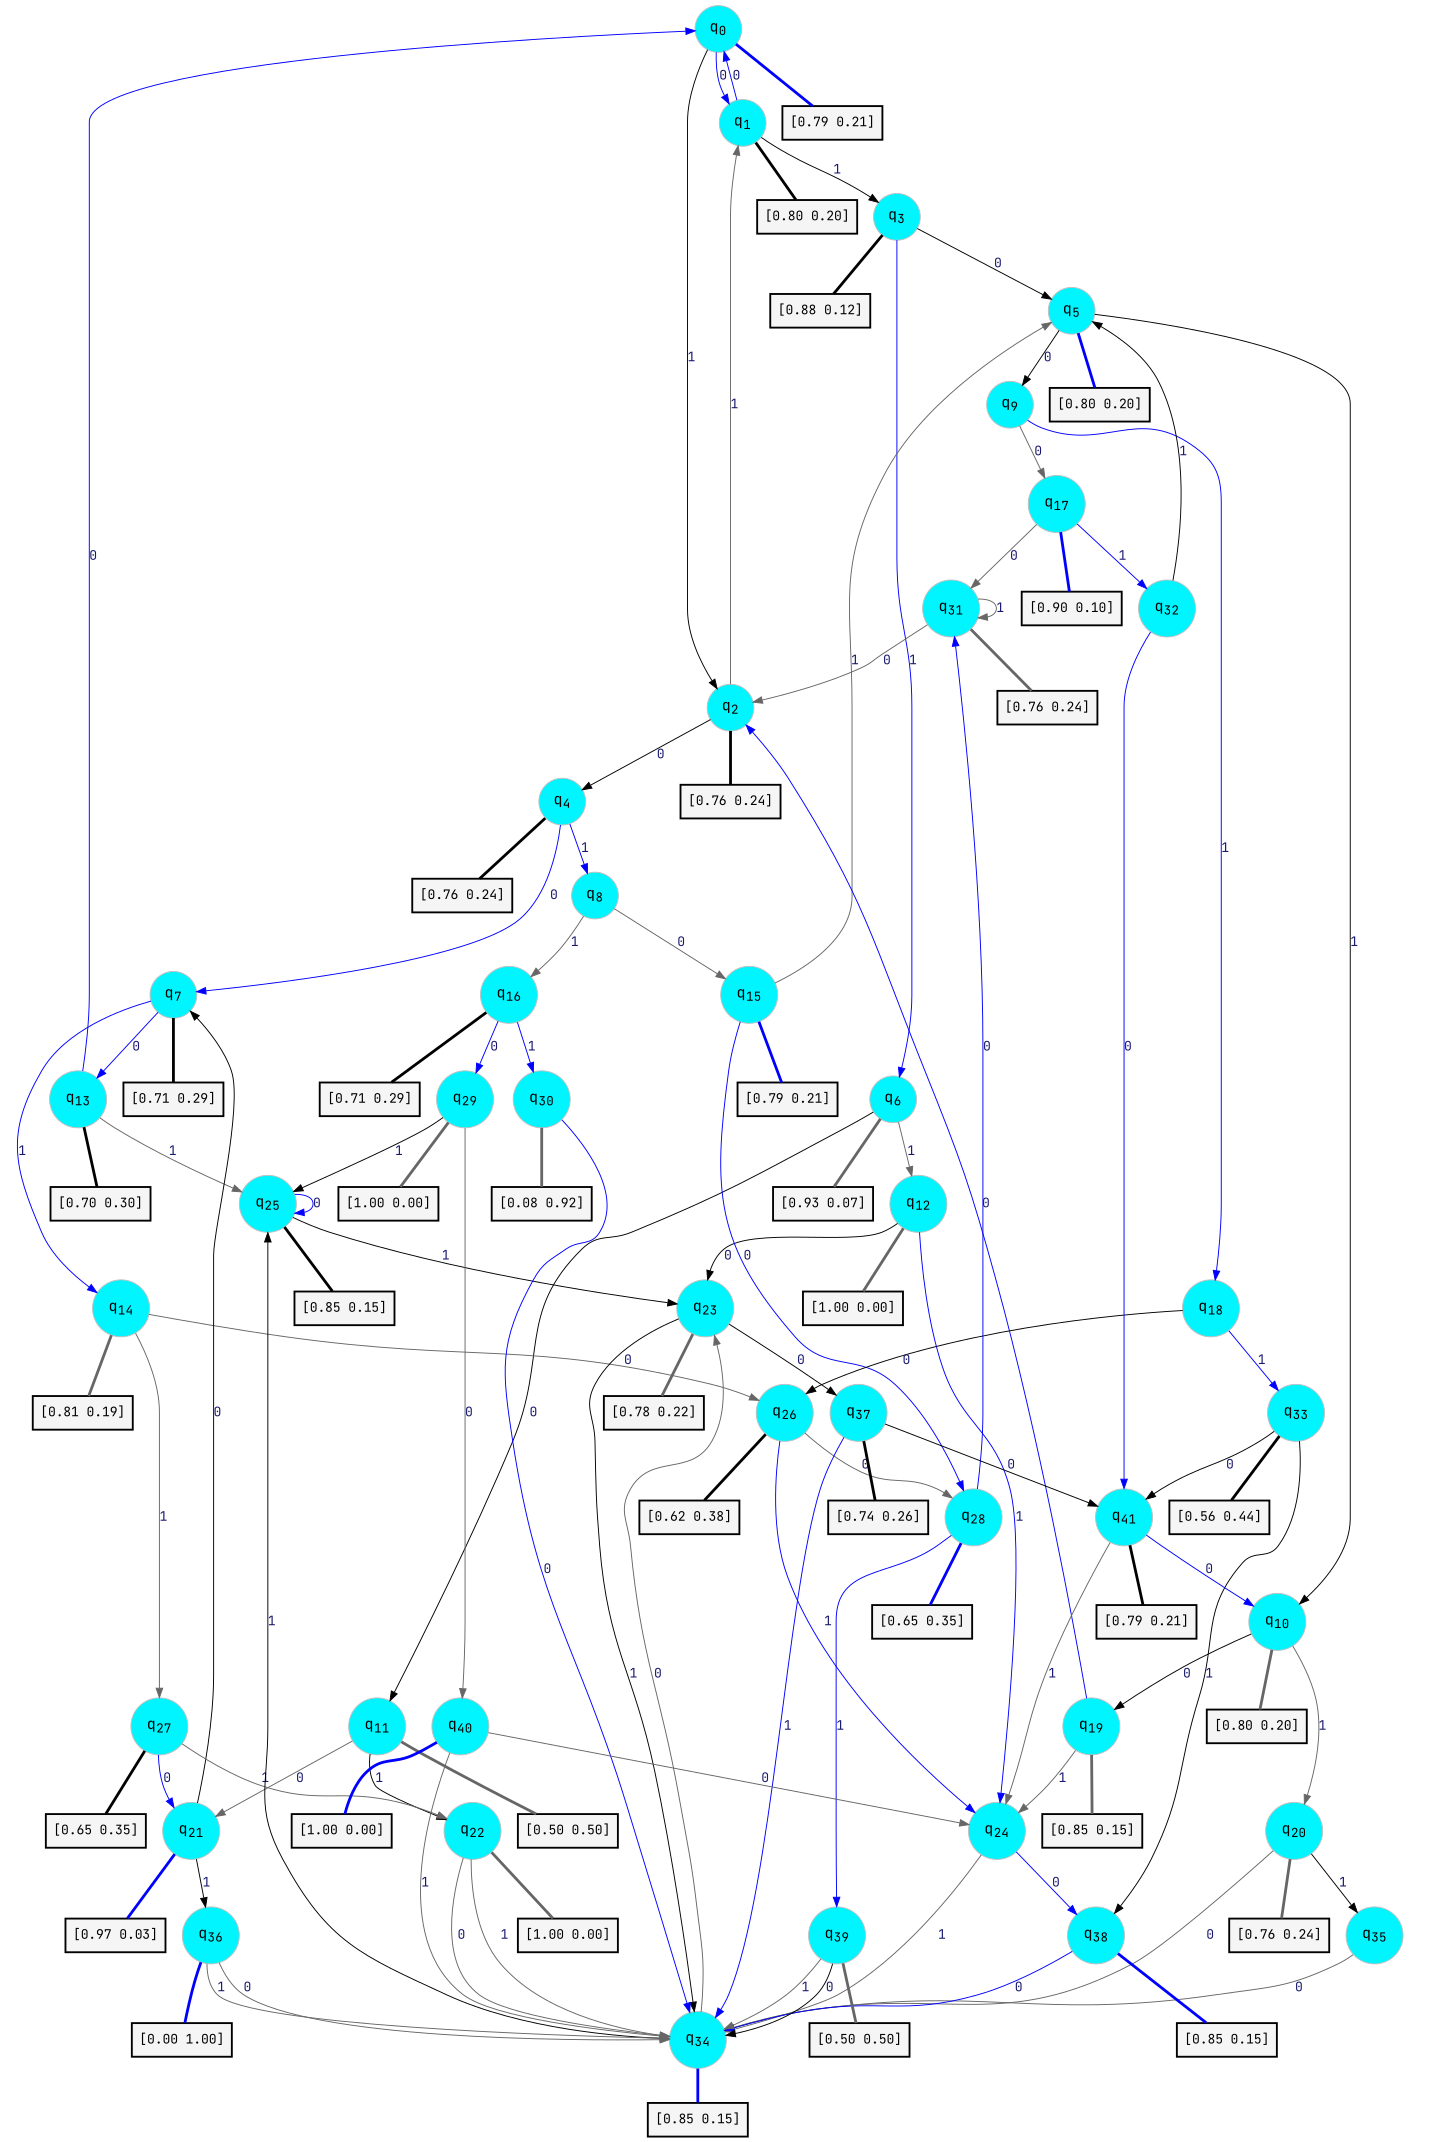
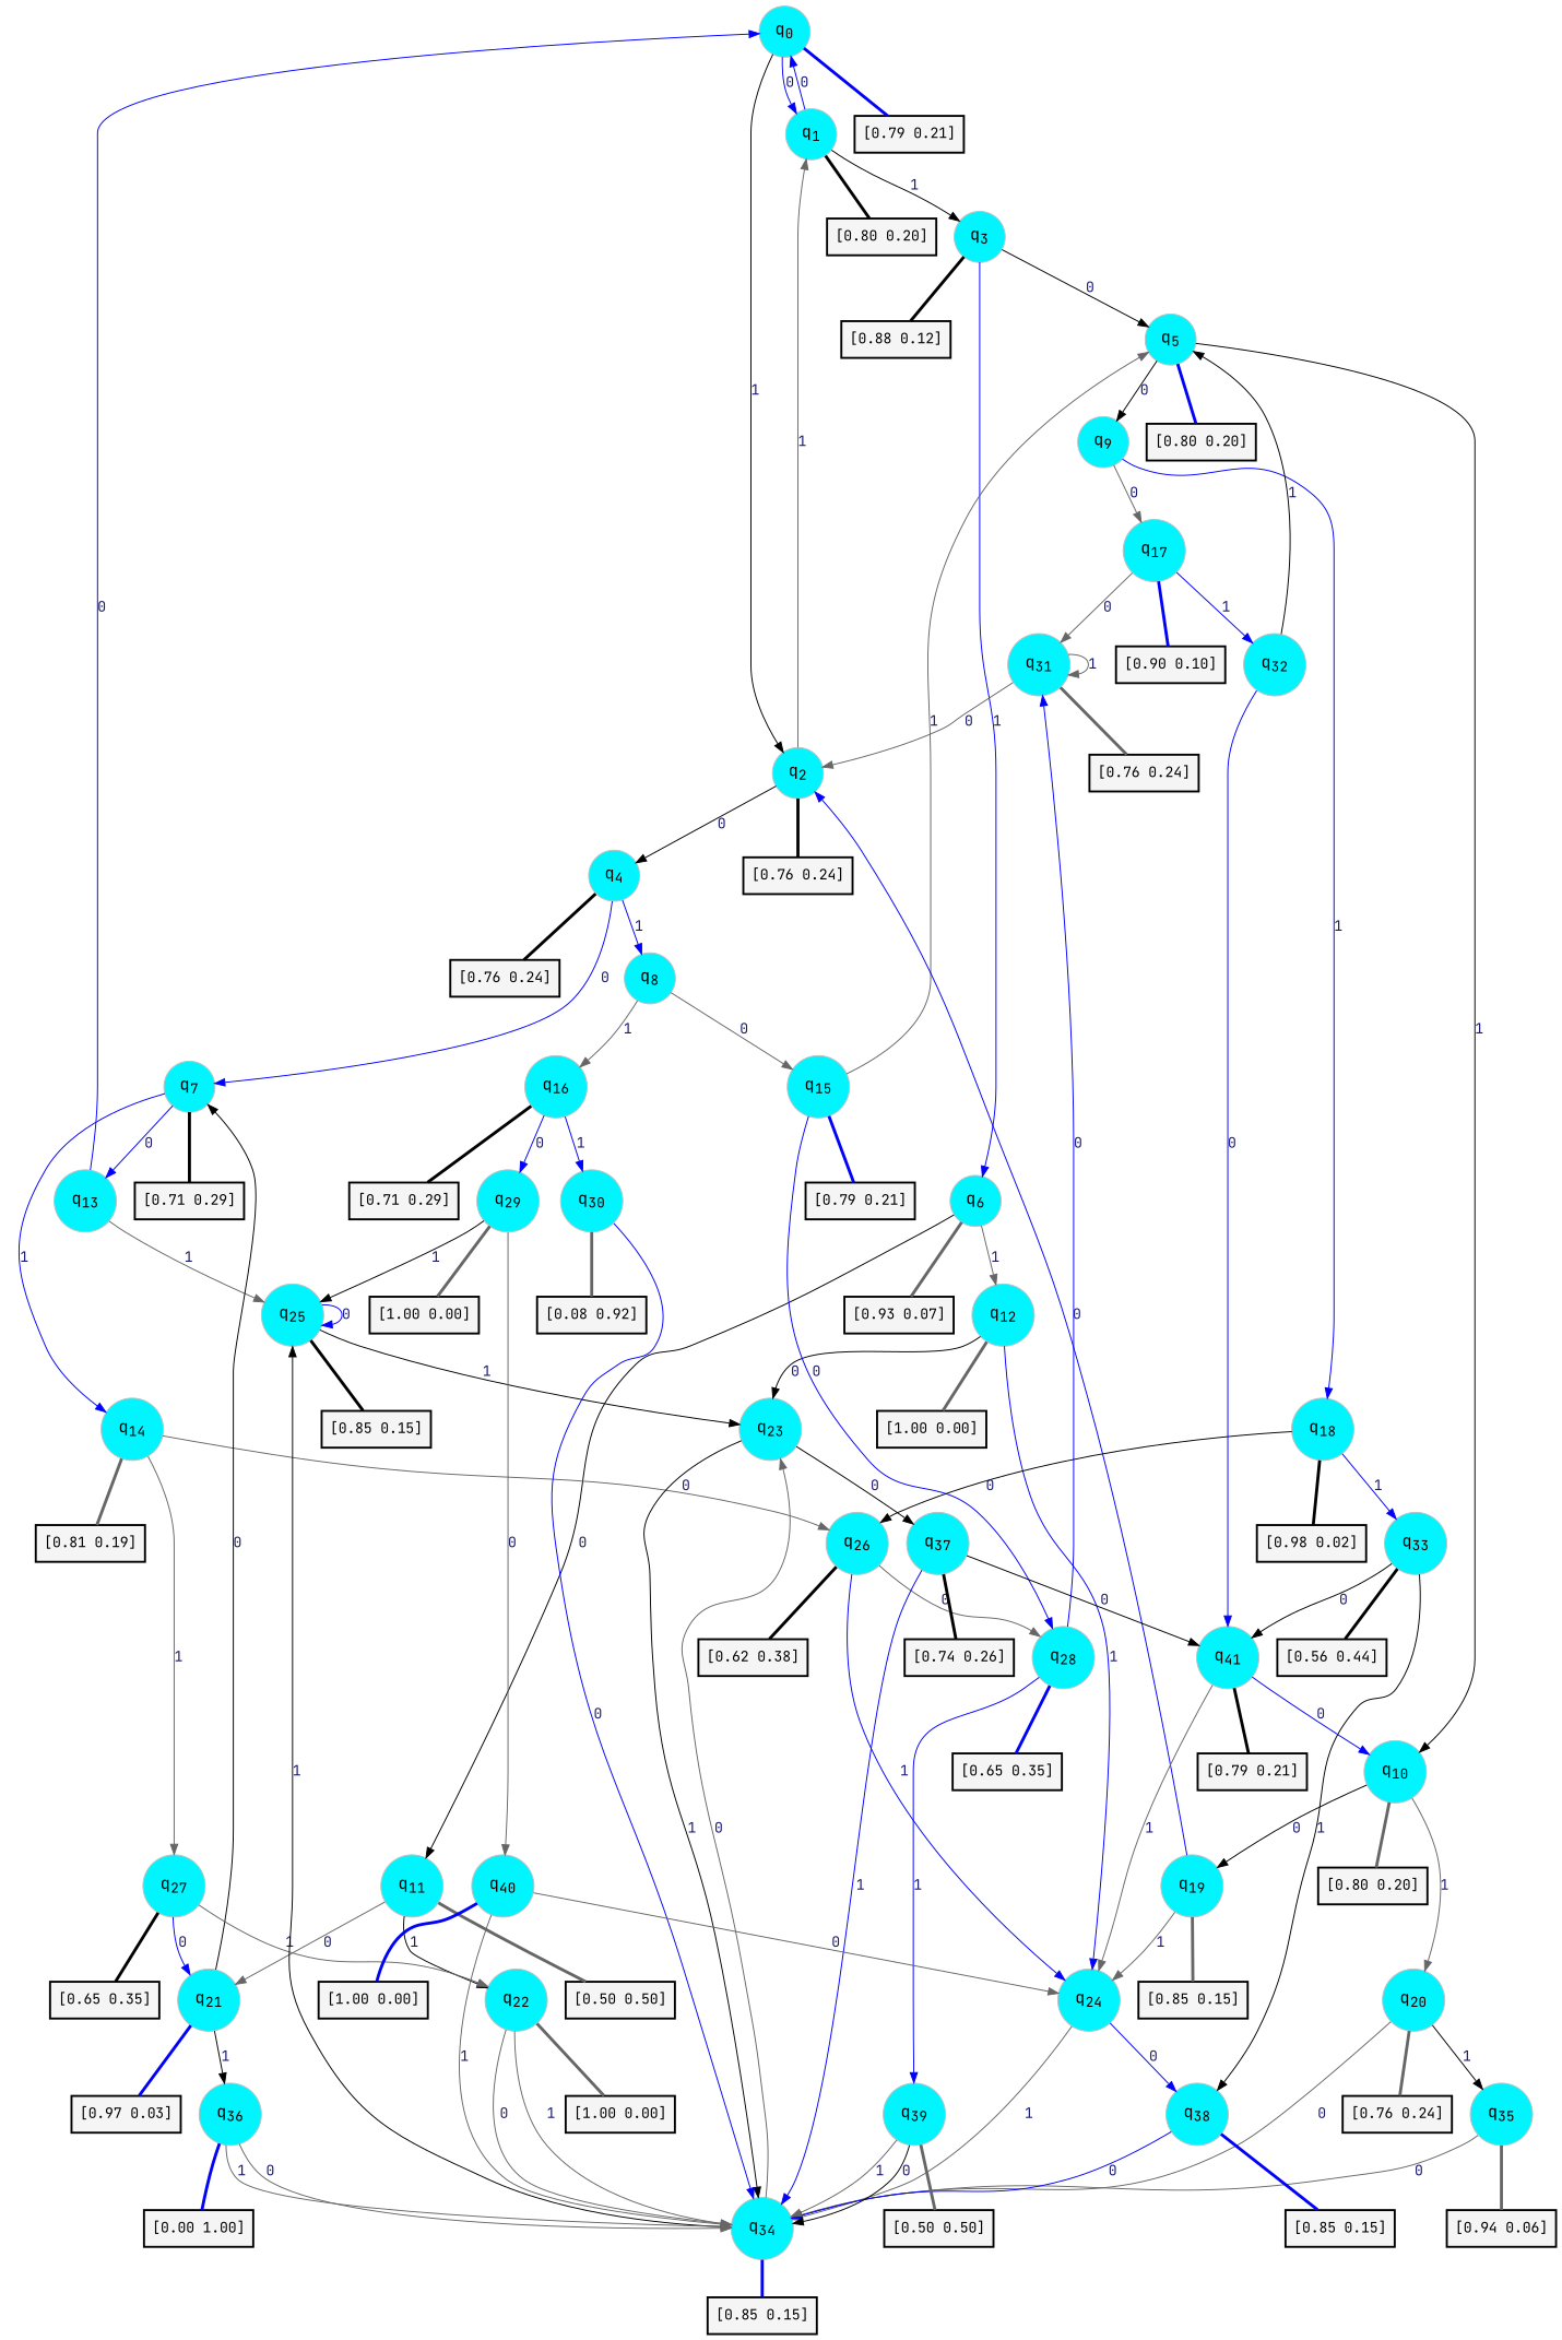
  digraph {
    fontname="JetBrains Mono"
    rankdir=TD
    node [color=gray fillcolor=turquoise1 fontcolor=black fontname="JetBrains Mono" fontsize=16 fontweight=bold shape=circle style=filled]
    edge [arrowsize=1 color=gray40 fontcolor=midnightblue fontname="JetBrains Mono" fontweight=bold penwidth=1 style=solid weight=20]
    n1 [label=<q<SUB>0</SUB>>]
    n2 [label=<q<SUB>1</SUB>>]
    n3 [label=<q<SUB>2</SUB>>]
    n4 [color=black fillcolor=whitesmoke fontsize=14 label="[0.79 0.21]" penwidth=2 shape=box]
    n5 [label=<q<SUB>3</SUB>>]
    n6 [color=black fillcolor=whitesmoke fontsize=14 label="[0.80 0.20]" penwidth=2 shape=box]
    n7 [label=<q<SUB>4</SUB>>]
    n8 [color=black fillcolor=whitesmoke fontsize=14 label="[0.76 0.24]" penwidth=2 shape=box]
    n9 [label=<q<SUB>5</SUB>>]
    n10 [label=<q<SUB>6</SUB>>]
    n11 [color=black fillcolor=whitesmoke fontsize=14 label="[0.88 0.12]" penwidth=2 shape=box]
    n12 [label=<q<SUB>7</SUB>>]
    n13 [label=<q<SUB>8</SUB>>]
    n14 [color=black fillcolor=whitesmoke fontsize=14 label="[0.76 0.24]" penwidth=2 shape=box]
    n15 [label=<q<SUB>9</SUB>>]
    n16 [label=<q<SUB>10</SUB>>]
    n17 [color=black fillcolor=whitesmoke fontsize=14 label="[0.80 0.20]" penwidth=2 shape=box]
    n18 [label=<q<SUB>11</SUB>>]
    n19 [label=<q<SUB>12</SUB>>]
    n20 [color=black fillcolor=whitesmoke fontsize=14 label="[0.93 0.07]" penwidth=2 shape=box]
    n21 [label=<q<SUB>13</SUB>>]
    n22 [label=<q<SUB>14</SUB>>]
    n23 [color=black fillcolor=whitesmoke fontsize=14 label="[0.71 0.29]" penwidth=2 shape=box]
    n24 [label=<q<SUB>15</SUB>>]
    n25 [label=<q<SUB>16</SUB>>]
    n26 [label=<q<SUB>17</SUB>>]
    n27 [label=<q<SUB>18</SUB>>]
    n28 [label=<q<SUB>19</SUB>>]
    n29 [label=<q<SUB>20</SUB>>]
    n30 [color=black fillcolor=whitesmoke fontsize=14 label="[0.80 0.20]" penwidth=2 shape=box]
    n31 [label=<q<SUB>21</SUB>>]
    n32 [label=<q<SUB>22</SUB>>]
    n33 [color=black fillcolor=whitesmoke fontsize=14 label="[0.50 0.50]" penwidth=2 shape=box]
    n34 [label=<q<SUB>23</SUB>>]
    n35 [label=<q<SUB>24</SUB>>]
    n36 [color=black fillcolor=whitesmoke fontsize=14 label="[1.00 0.00]" penwidth=2 shape=box]
    n37 [label=<q<SUB>25</SUB>>]
-   n38 [color=black fillcolor=whitesmoke fontsize=14 label="[0.70 0.30]" penwidth=2 shape=box]
    n39 [label=<q<SUB>26</SUB>>]
    n40 [label=<q<SUB>27</SUB>>]
    n41 [color=black fillcolor=whitesmoke fontsize=14 label="[0.81 0.19]" penwidth=2 shape=box]
    n42 [label=<q<SUB>28</SUB>>]
    n43 [color=black fillcolor=whitesmoke fontsize=14 label="[0.79 0.21]" penwidth=2 shape=box]
    n44 [label=<q<SUB>29</SUB>>]
    n45 [label=<q<SUB>30</SUB>>]
    n46 [color=black fillcolor=whitesmoke fontsize=14 label="[0.71 0.29]" penwidth=2 shape=box]
    n47 [label=<q<SUB>31</SUB>>]
    n48 [label=<q<SUB>32</SUB>>]
    n49 [color=black fillcolor=whitesmoke fontsize=14 label="[0.90 0.10]" penwidth=2 shape=box]
    n50 [label=<q<SUB>33</SUB>>]
+   n51 [color=black fillcolor=whitesmoke fontsize=14 label="[0.98 0.02]" penwidth=2 shape=box]
    n52 [color=black fillcolor=whitesmoke fontsize=14 label="[0.85 0.15]" penwidth=2 shape=box]
    n53 [label=<q<SUB>34</SUB>>]
    n54 [label=<q<SUB>35</SUB>>]
    n55 [color=black fillcolor=whitesmoke fontsize=14 label="[0.76 0.24]" penwidth=2 shape=box]
    n56 [label=<q<SUB>36</SUB>>]
    n57 [color=black fillcolor=whitesmoke fontsize=14 label="[0.97 0.03]" penwidth=2 shape=box]
    n58 [color=black fillcolor=whitesmoke fontsize=14 label="[1.00 0.00]" penwidth=2 shape=box]
    n59 [label=<q<SUB>37</SUB>>]
-   n60 [color=black fillcolor=whitesmoke fontsize=14 label="[0.78 0.22]" penwidth=2 shape=box]
    n61 [label=<q<SUB>38</SUB>>]
    n62 [color=black fillcolor=whitesmoke fontsize=14 label="[0.85 0.15]" penwidth=2 shape=box]
    n63 [color=black fillcolor=whitesmoke fontsize=14 label="[0.62 0.38]" penwidth=2 shape=box]
    n64 [color=black fillcolor=whitesmoke fontsize=14 label="[0.65 0.35]" penwidth=2 shape=box]
    n65 [label=<q<SUB>39</SUB>>]
    n66 [color=black fillcolor=whitesmoke fontsize=14 label="[0.65 0.35]" penwidth=2 shape=box]
    n67 [label=<q<SUB>40</SUB>>]
    n68 [color=black fillcolor=whitesmoke fontsize=14 label="[1.00 0.00]" penwidth=2 shape=box]
    n69 [color=black fillcolor=whitesmoke fontsize=14 label="[0.08 0.92]" penwidth=2 shape=box]
    n70 [color=black fillcolor=whitesmoke fontsize=14 label="[0.76 0.24]" penwidth=2 shape=box]
    n71 [label=<q<SUB>41</SUB>>]
    n72 [color=black fillcolor=whitesmoke fontsize=14 label="[0.56 0.44]" penwidth=2 shape=box]
    n73 [color=black fillcolor=whitesmoke fontsize=14 label="[0.85 0.15]" penwidth=2 shape=box]
+   n74 [color=black fillcolor=whitesmoke fontsize=14 label="[0.94 0.06]" penwidth=2 shape=box]
    n75 [color=black fillcolor=whitesmoke fontsize=14 label="[0.00 1.00]" penwidth=2 shape=box]
    n76 [color=black fillcolor=whitesmoke fontsize=14 label="[0.74 0.26]" penwidth=2 shape=box]
    n77 [color=black fillcolor=whitesmoke fontsize=14 label="[0.85 0.15]" penwidth=2 shape=box]
    n78 [color=black fillcolor=whitesmoke fontsize=14 label="[0.50 0.50]" penwidth=2 shape=box]
    n79 [color=black fillcolor=whitesmoke fontsize=14 label="[1.00 0.00]" penwidth=2 shape=box]
    n80 [color=black fillcolor=whitesmoke fontsize=14 label="[0.79 0.21]" penwidth=2 shape=box]
    n1 -> n2 [color=blue label=0]
    n1 -> n3 [color=black label=1]
    n1 -> n4 [arrowhead=none color=blue penwidth=3]
    n2 -> n1 [color=blue label=0]
    n2 -> n5 [color=black label=1]
    n2 -> n6 [arrowhead=none color=black penwidth=3]
    n3 -> n2 [label=1]
    n3 -> n7 [color=black label=0]
    n3 -> n8 [arrowhead=none color=black penwidth=3]
    n5 -> n9 [color=black label=0]
    n5 -> n10 [color=blue label=1]
    n5 -> n11 [arrowhead=none color=black penwidth=3]
    n7 -> n12 [color=blue label=0]
    n7 -> n13 [color=blue label=1]
    n7 -> n14 [arrowhead=none color=black penwidth=3]
    n9 -> n15 [color=black label=0]
    n9 -> n16 [color=black label=1]
    n9 -> n17 [arrowhead=none color=blue penwidth=3]
    n10 -> n18 [color=black label=0]
    n10 -> n19 [label=1]
    n10 -> n20 [arrowhead=none penwidth=3]
    n12 -> n21 [color=blue label=0]
    n12 -> n22 [color=blue label=1]
    n12 -> n23 [arrowhead=none color=black penwidth=3]
    n13 -> n24 [label=0]
    n13 -> n25 [label=1]
    n15 -> n26 [label=0]
    n15 -> n27 [color=blue label=1]
    n16 -> n28 [color=black label=0]
    n16 -> n29 [label=1]
    n16 -> n30 [arrowhead=none penwidth=3]
    n18 -> n31 [label=0]
    n18 -> n32 [color=black label=1]
    n18 -> n33 [arrowhead=none penwidth=3]
    n19 -> n34 [color=black label=0]
    n19 -> n35 [color=blue label=1]
    n19 -> n36 [arrowhead=none penwidth=3]
    n21 -> n1 [color=blue label=0]
    n21 -> n37 [label=1]
-   n21 -> n38 [arrowhead=none color=black penwidth=3]
    n22 -> n39 [label=0]
    n22 -> n40 [label=1]
    n22 -> n41 [arrowhead=none penwidth=3]
    n24 -> n9 [label=1]
    n24 -> n42 [color=blue label=0]
    n24 -> n43 [arrowhead=none color=blue penwidth=3]
    n25 -> n44 [color=blue label=0]
    n25 -> n45 [color=blue label=1]
    n25 -> n46 [arrowhead=none color=black penwidth=3]
    n26 -> n47 [label=0]
    n26 -> n48 [color=blue label=1]
    n26 -> n49 [arrowhead=none color=blue penwidth=3]
    n27 -> n39 [color=black label=0]
    n27 -> n50 [color=blue label=1]
+   n27 -> n51 [arrowhead=none color=black penwidth=3]
    n28 -> n3 [color=blue label=0]
    n28 -> n35 [label=1]
    n28 -> n52 [arrowhead=none penwidth=3]
    n29 -> n53 [label=0]
    n29 -> n54 [color=black label=1]
    n29 -> n55 [arrowhead=none penwidth=3]
    n31 -> n12 [color=black label=0]
    n31 -> n56 [color=black label=1]
    n31 -> n57 [arrowhead=none color=blue penwidth=3]
    n32 -> n53 [label=0]
    n32 -> n53 [label=1]
    n32 -> n58 [arrowhead=none penwidth=3]
    n34 -> n53 [color=black label=1]
    n34 -> n59 [color=black label=0]
-   n34 -> n60 [arrowhead=none penwidth=3]
    n35 -> n53 [label=1]
    n35 -> n61 [color=blue label=0]
    n37 -> n34 [color=black label=1]
    n37 -> n37 [color=blue label=0]
    n37 -> n62 [arrowhead=none color=black penwidth=3]
    n39 -> n35 [color=blue label=1]
    n39 -> n42 [label=0]
    n39 -> n63 [arrowhead=none color=black penwidth=3]
    n40 -> n31 [color=blue label=0]
    n40 -> n32 [label=1]
    n40 -> n64 [arrowhead=none color=black penwidth=3]
    n42 -> n47 [color=blue label=0]
    n42 -> n65 [color=blue label=1]
    n42 -> n66 [arrowhead=none color=blue penwidth=3]
    n44 -> n37 [color=black label=1]
    n44 -> n67 [label=0]
    n44 -> n68 [arrowhead=none penwidth=3]
    n45 -> n53 [color=blue label=0]
    n45 -> n69 [arrowhead=none penwidth=3]
    n47 -> n3 [label=0]
    n47 -> n47 [label=1]
    n47 -> n70 [arrowhead=none penwidth=3]
    n48 -> n9 [color=black label=1]
    n48 -> n71 [color=blue label=0]
    n50 -> n61 [color=black label=1]
    n50 -> n71 [color=black label=0]
    n50 -> n72 [arrowhead=none color=black penwidth=3]
    n53 -> n34 [label=0]
    n53 -> n37 [color=black label=1]
    n53 -> n73 [arrowhead=none color=blue penwidth=3]
    n54 -> n53 [label=0]
+   n54 -> n74 [arrowhead=none penwidth=3]
    n56 -> n53 [label=0]
    n56 -> n53 [label=1]
    n56 -> n75 [arrowhead=none color=blue penwidth=3]
    n59 -> n53 [color=blue label=1]
    n59 -> n71 [color=black label=0]
    n59 -> n76 [arrowhead=none color=black penwidth=3]
    n61 -> n53 [color=blue label=0]
    n61 -> n77 [arrowhead=none color=blue penwidth=3]
    n65 -> n53 [color=black label=0]
    n65 -> n53 [label=1]
    n65 -> n78 [arrowhead=none penwidth=3]
    n67 -> n35 [label=0]
    n67 -> n53 [label=1]
    n67 -> n79 [arrowhead=none color=blue penwidth=3]
    n71 -> n16 [color=blue label=0]
    n71 -> n35 [label=1]
    n71 -> n80 [arrowhead=none color=black penwidth=3]
  }
